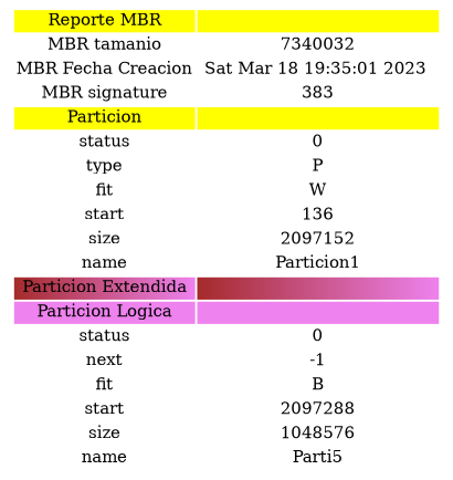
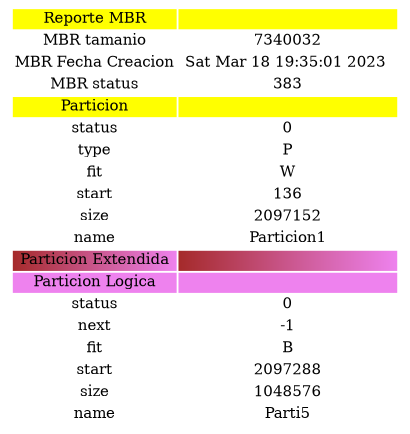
  digraph {
-   n1 [fontsize=16 label=<<TABLE border="0"> <TR><TD bgcolor="yellow">Reporte MBR</TD> <TD bgcolor="yellow"></TD></TR> <TR><TD>MBR tamanio</TD> <TD> 7340032 </TD></TR> <TR><TD>MBR Fecha Creacion</TD> <TD> Sat Mar 18 19:35:01 2023  </TD></TR> <TR><TD>MBR signature</TD> <TD> 383 </TD></TR> <TR><TD bgcolor="yellow">Particion</TD> <TD bgcolor="yellow"></TD></TR> <TR><TD>status</TD> <TD> 0 </TD></TR> <TR><TD>type</TD> <TD> P </TD></TR> <TR><TD>fit</TD> <TD> W </TD></TR> <TR><TD>start</TD> <TD> 136 </TD></TR> <TR><TD>size</TD> <TD> 2097152 </TD></TR> <TR><TD>name</TD> <TD> Particion1 </TD></TR> <TR><TD bgcolor="brown:violet">Particion Extendida</TD><TD bgcolor="brown:violet"></TD></TR><TR><TD bgcolor="violet">Particion Logica</TD> <TD bgcolor="violet"></TD></TR> <TR><TD>status</TD> <TD> 0 </TD></TR> <TR><TD>next</TD> <TD> -1 </TD></TR> <TR><TD>fit</TD> <TD> B </TD></TR> <TR><TD>start</TD> <TD> 2097288 </TD></TR> <TR><TD>size</TD> <TD> 1048576 </TD></TR> <TR><TD>name</TD> <TD> Parti5 </TD></TR>  </TABLE>> shape=none]
+   n1 [fontsize=16 label=<<TABLE border="0"> <TR><TD bgcolor="yellow">Reporte MBR</TD> <TD bgcolor="yellow"></TD></TR> <TR><TD>MBR tamanio</TD> <TD> 7340032 </TD></TR> <TR><TD>MBR Fecha Creacion</TD> <TD> Sat Mar 18 19:35:01 2023  </TD></TR> <TR><TD>MBR status</TD> <TD> 383 </TD></TR> <TR><TD bgcolor="yellow">Particion</TD> <TD bgcolor="yellow"></TD></TR> <TR><TD>status</TD> <TD> 0 </TD></TR> <TR><TD>type</TD> <TD> P </TD></TR> <TR><TD>fit</TD> <TD> W </TD></TR> <TR><TD>start</TD> <TD> 136 </TD></TR> <TR><TD>size</TD> <TD> 2097152 </TD></TR> <TR><TD>name</TD> <TD> Particion1 </TD></TR> <TR><TD bgcolor="brown:violet">Particion Extendida</TD><TD bgcolor="brown:violet"></TD></TR><TR><TD bgcolor="violet">Particion Logica</TD> <TD bgcolor="violet"></TD></TR> <TR><TD>status</TD> <TD> 0 </TD></TR> <TR><TD>next</TD> <TD> -1 </TD></TR> <TR><TD>fit</TD> <TD> B </TD></TR> <TR><TD>start</TD> <TD> 2097288 </TD></TR> <TR><TD>size</TD> <TD> 1048576 </TD></TR> <TR><TD>name</TD> <TD> Parti5 </TD></TR>  </TABLE>> shape=none]
  }
